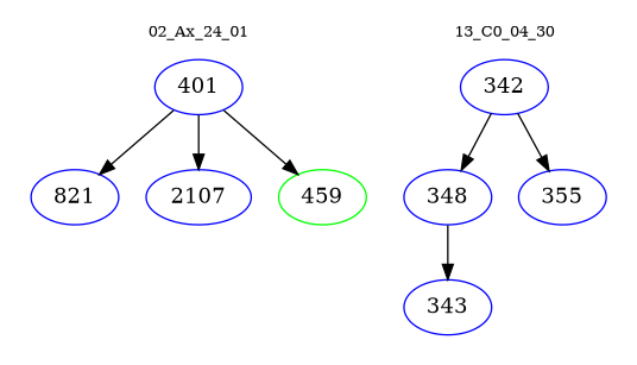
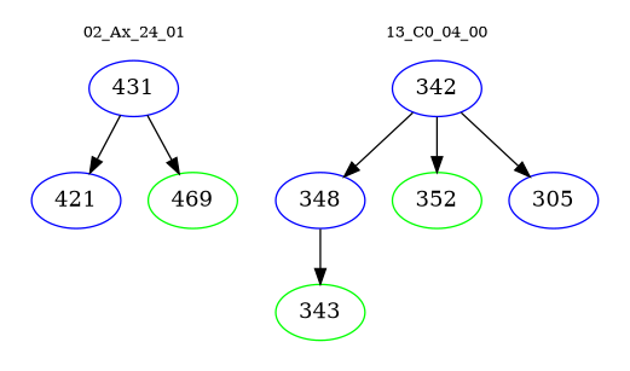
  digraph {
    node [color=blue]
    edge [color=black]
-   n1 [label=401]
-   n2 [label=821]
-   n3 [label=2107]
-   n4 [color=green label=459]
+   n1 [label=431]
+   n2 [label=421]
+   n4 [color=green label=469]
    n5 [label=342]
    n6 [label=348]
-   n8 [label=355]
-   n9 [label=343]
+   n7 [color=green label=352]
+   n8 [label=305]
+   n9 [color=green label=343]
    subgraph cluster_1 {
      color=white
      fontsize=10
      label="02_Ax_24_01"
      n1
      n2
-     n3
      n4
    }
    subgraph cluster_2 {
      color=white
      fontsize=10
-     label="13_C0_04_30"
+     label="13_C0_04_00"
      n5
      n6
+     n7
      n8
      n9
    }
    n1 -> n2
-   n1 -> n3
    n1 -> n4
    n5 -> n6
+   n5 -> n7
    n5 -> n8
    n6 -> n9
  }
